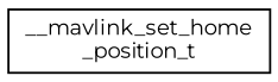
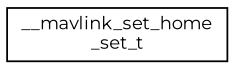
  digraph {
    rankdir=LR
    fontname=Montserrat
-   n1 [color=black fillcolor=white fontname=Montserrat fontsize=10 height=0.2 label="__mavlink_set_home\l_position_t" shape=record style=filled width=0.4]
+   n1 [color=black fillcolor=white fontname=Montserrat fontsize=10 height=0.2 label="__mavlink_set_home\l_set_t" shape=record style=filled width=0.4]
  }
